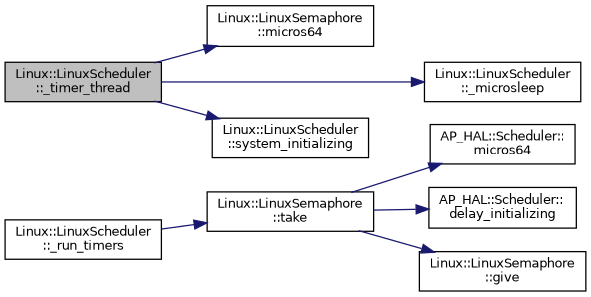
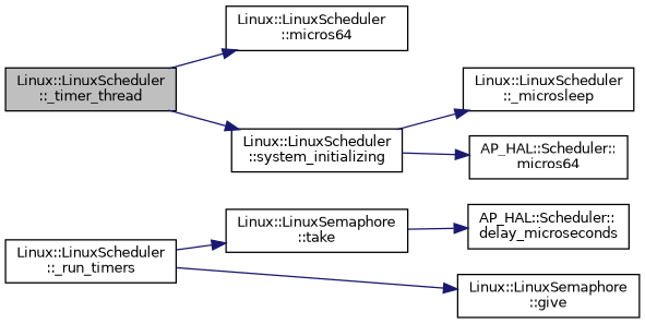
  digraph {
    rankdir=LR
    node [color=black fillcolor=white fontname=Helvetica fontsize=10 shape=record style=filled]
    edge [color=midnightblue fontname=Helvetica fontsize=10 labelfontname=Helvetica labelfontsize=10 style=solid]
    n1 [fillcolor=grey75 fontcolor=black height=0.2 label="Linux::LinuxScheduler\l::_timer_thread" width=0.4]
    n2 [height=0.2 label="Linux::LinuxScheduler\l::system_initializing" width=0.4]
-   n3 [height=0.2 label="Linux::LinuxSemaphore\l::micros64" width=0.4]
+   n3 [height=0.2 label="Linux::LinuxScheduler\l::micros64" width=0.4]
    n4 [height=0.2 label="Linux::LinuxScheduler\l::_microsleep" width=0.4]
    n5 [height=0.2 label="Linux::LinuxScheduler\l::_run_timers" width=0.4]
    n6 [height=0.2 label="Linux::LinuxSemaphore\l::take" width=0.4]
    n7 [height=0.2 label="Linux::LinuxSemaphore\l::give" width=0.4]
    n8 [height=0.2 label="AP_HAL::Scheduler::\lmicros64" width=0.4]
-   n9 [height=0.2 label="AP_HAL::Scheduler::\ldelay_initializing" width=0.4]
+   n9 [height=0.2 label="AP_HAL::Scheduler::\ldelay_microseconds" width=0.4]
    n1 -> n2
    n1 -> n3
-   n1 -> n4
+   n2 -> n4
    n5 -> n6
-   n6 -> n7
-   n6 -> n8
+   n5 -> n7
+   n2 -> n8
    n6 -> n9
  }
